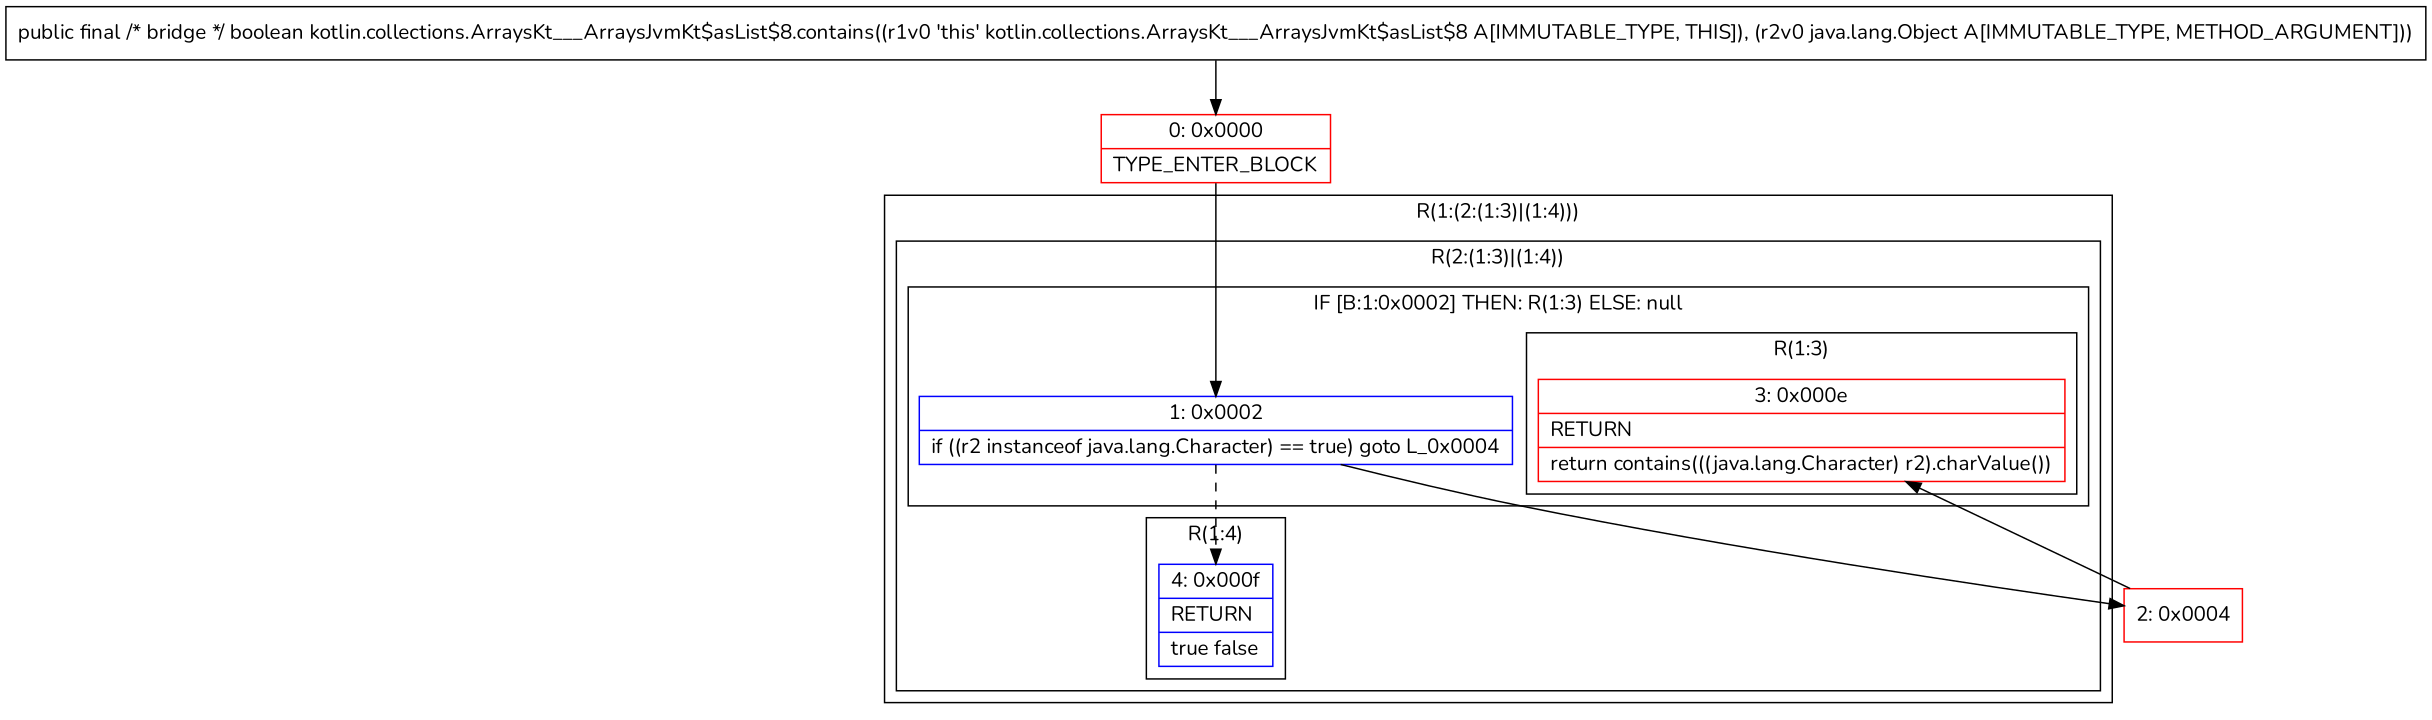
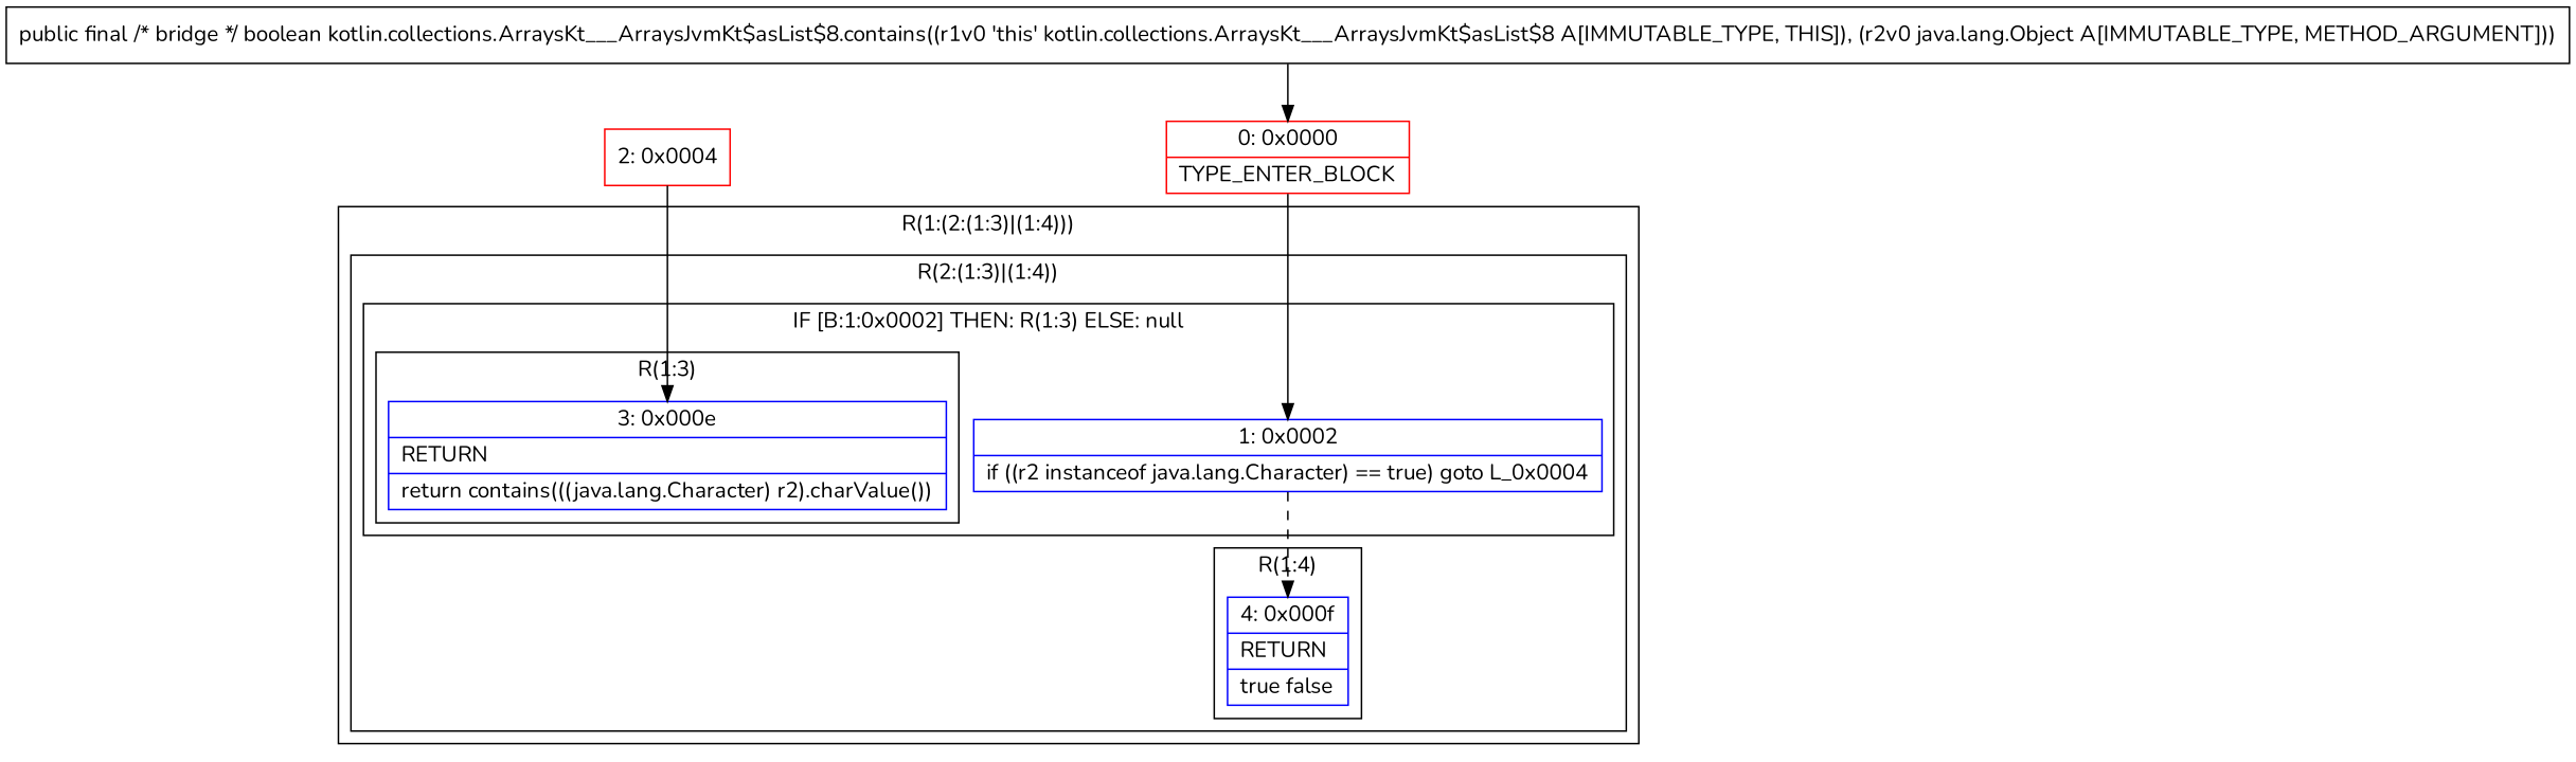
  digraph {
    fontname=Nunito
    node [color=blue fontname=Nunito shape=record]
    edge [fontname=Nunito]
-   n1 [color=red label="{3\:\ 0x000e|RETURN\l|return contains(((java.lang.Character) r2).charValue())\l}"]
+   n1 [label="{3\:\ 0x000e|RETURN\l|return contains(((java.lang.Character) r2).charValue())\l}"]
    n2 [label="{1\:\ 0x0002|if ((r2 instanceof java.lang.Character) == true) goto L_0x0004\l}"]
    n3 [label="{4\:\ 0x000f|RETURN\l|true false\l}"]
    n4 [color=red label="{2\:\ 0x0004}"]
    n5 [color=red label="{0\:\ 0x0000|TYPE_ENTER_BLOCK\l}"]
    n6 [label="{public final \/* bridge *\/ boolean kotlin.collections.ArraysKt___ArraysJvmKt$asList$8.contains((r1v0 'this' kotlin.collections.ArraysKt___ArraysJvmKt$asList$8 A[IMMUTABLE_TYPE, THIS]), (r2v0 java.lang.Object A[IMMUTABLE_TYPE, METHOD_ARGUMENT])) }" color=""]
    subgraph cluster_1 {
      label="R(1:(2:(1:3)|(1:4)))"
      subgraph cluster_2 {
        label="R(2:(1:3)|(1:4))"
        subgraph cluster_3 {
          label="IF [B:1:0x0002] THEN: R(1:3) ELSE: null"
          n2
          subgraph cluster_4 {
            label="R(1:3)"
            n1
          }
        }
        subgraph cluster_5 {
          label="R(1:4)"
          n3
        }
      }
    }
    n2 -> n3 [style=dashed]
-   n2 -> n4
    n4 -> n1
    n5 -> n2
    n6 -> n5
  }
